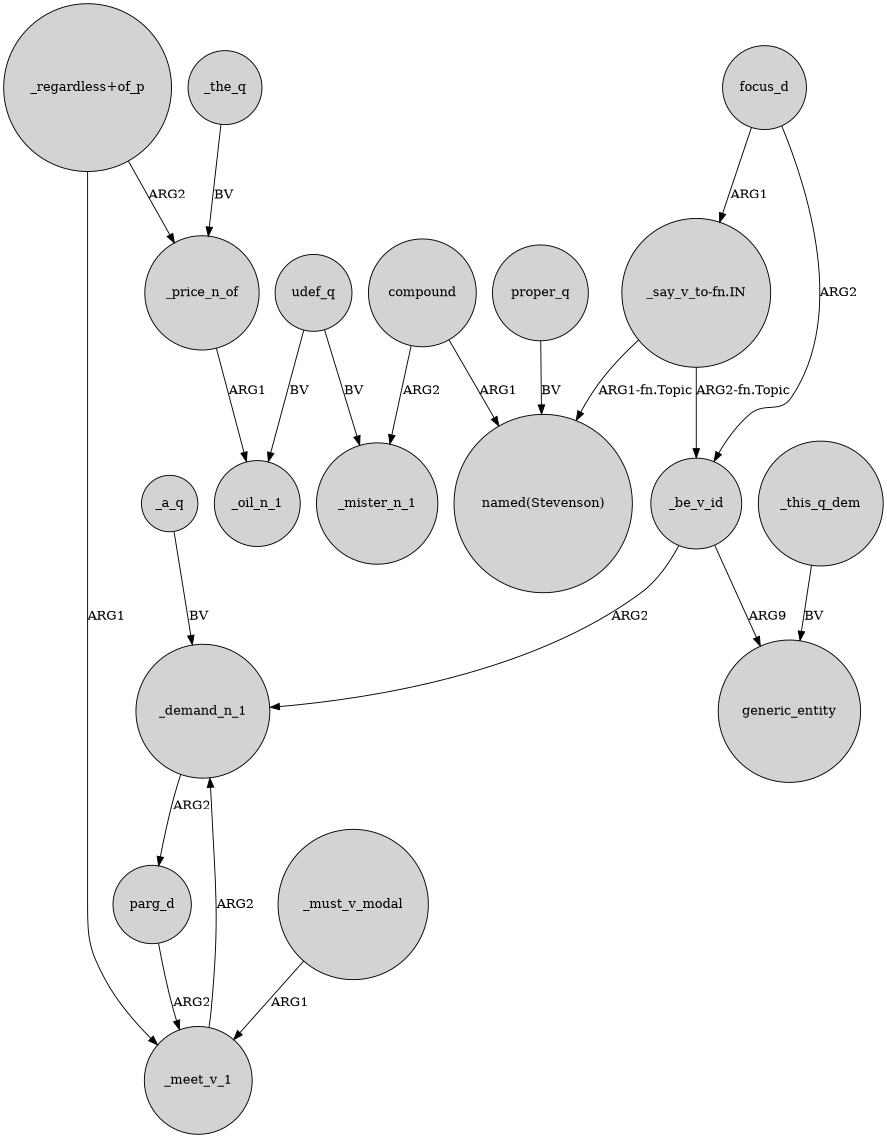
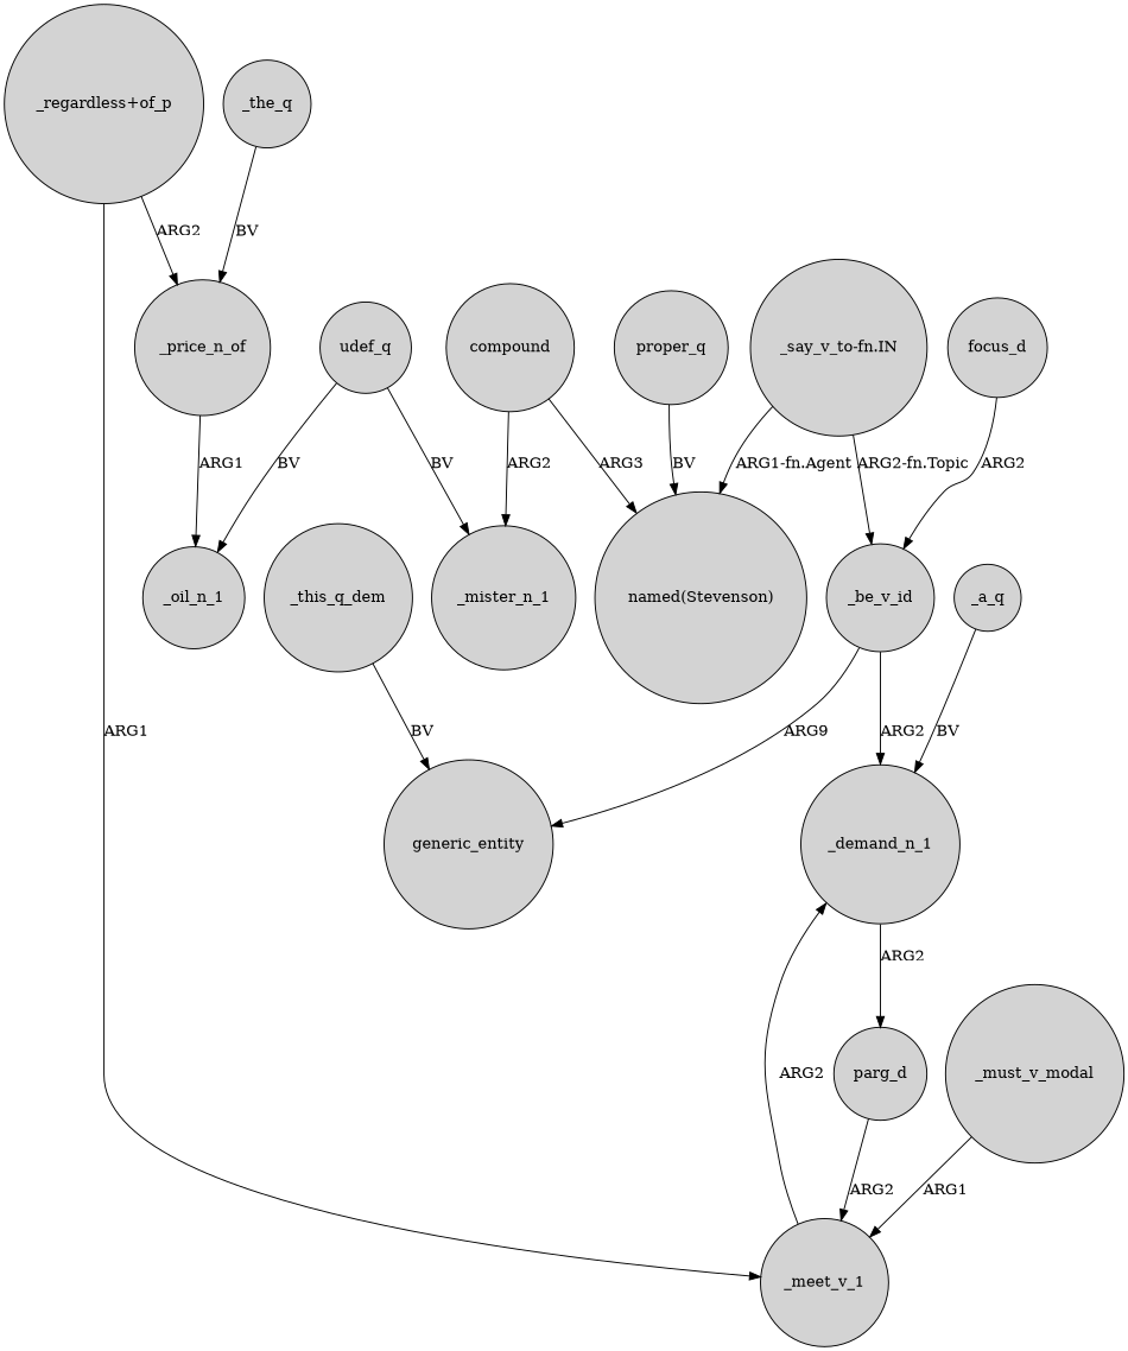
  digraph {
    node [shape=circle style=filled]
    focus_d
    _be_v_id
    "_say_v_to-fn.IN"
    _demand_n_1
    generic_entity
    "named(Stevenson)"
    parg_d
    _meet_v_1
    proper_q
    compound
    _mister_n_1
    "_regardless+of_p"
    _price_n_of
    _oil_n_1
    udef_q
    _must_v_modal
    _the_q
    _this_q_dem
    _a_q
    focus_d -> _be_v_id [label=ARG2]
-   focus_d -> "_say_v_to-fn.IN" [label=ARG1]
    _be_v_id -> _demand_n_1 [label=ARG2]
    _be_v_id -> generic_entity [label=ARG9]
    "_say_v_to-fn.IN" -> _be_v_id [label="ARG2-fn.Topic"]
-   "_say_v_to-fn.IN" -> "named(Stevenson)" [label="ARG1-fn.Topic"]
+   "_say_v_to-fn.IN" -> "named(Stevenson)" [label="ARG1-fn.Agent"]
    _demand_n_1 -> parg_d [label=ARG2]
    parg_d -> _meet_v_1 [label=ARG2]
    _meet_v_1 -> _demand_n_1 [label=ARG2]
    proper_q -> "named(Stevenson)" [label=BV]
-   compound -> "named(Stevenson)" [label=ARG1]
+   compound -> "named(Stevenson)" [label=ARG3]
    compound -> _mister_n_1 [label=ARG2]
    "_regardless+of_p" -> _meet_v_1 [label=ARG1]
    "_regardless+of_p" -> _price_n_of [label=ARG2]
    _price_n_of -> _oil_n_1 [label=ARG1]
    udef_q -> _mister_n_1 [label=BV]
    udef_q -> _oil_n_1 [label=BV]
    _must_v_modal -> _meet_v_1 [label=ARG1]
    _the_q -> _price_n_of [label=BV]
    _this_q_dem -> generic_entity [label=BV]
    _a_q -> _demand_n_1 [label=BV]
  }
